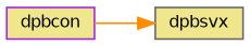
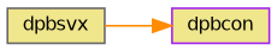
  digraph {
    rankdir=RL
    node [fillcolor=khaki fontname=Helvetica fontsize=10 shape=record style=filled]
    n1 [color=purple fontcolor=black height=0.2 label=dpbcon width=0.4]
    n2 [color=gray40 height=0.2 label=dpbsvx width=0.4]
-   n2 -> n1 [color=darkorange dir=back fontname=Helvetica fontsize=10 labelfontname=Helvetica labelfontsize=10 style=solid]
+   n1 -> n2 [color=darkorange dir=back fontname=Helvetica fontsize=10 labelfontname=Helvetica labelfontsize=10 style=solid]
  }
